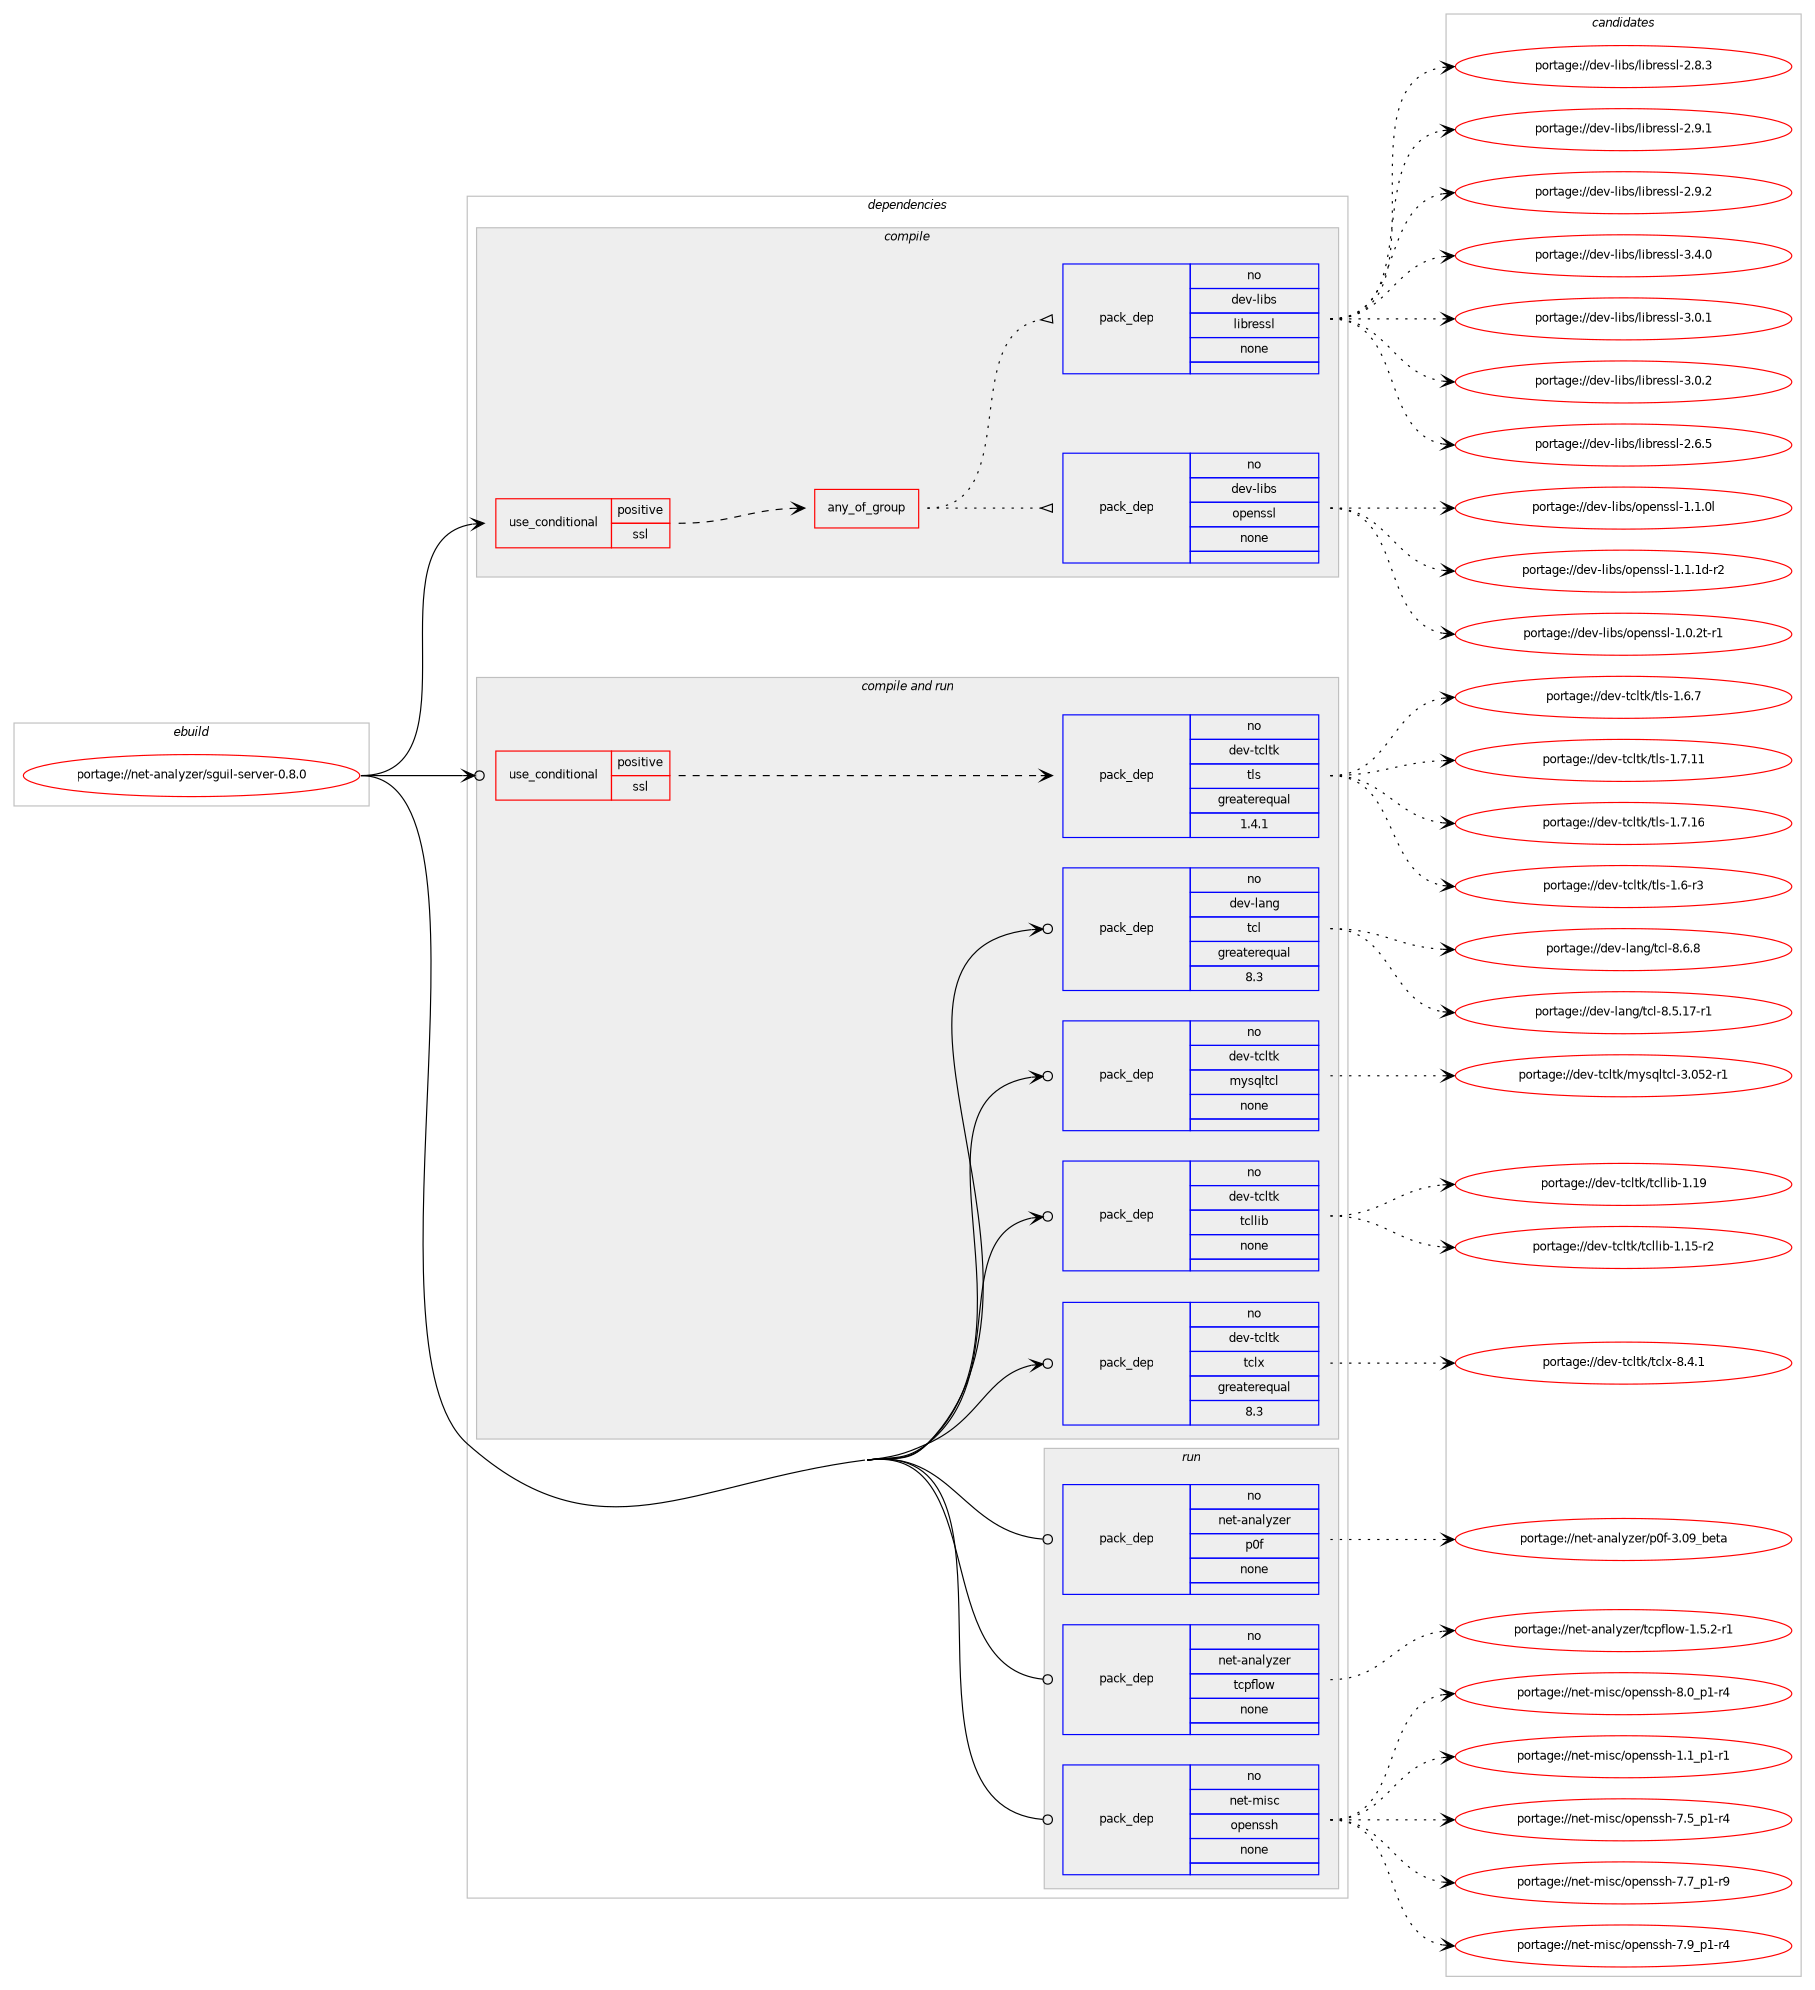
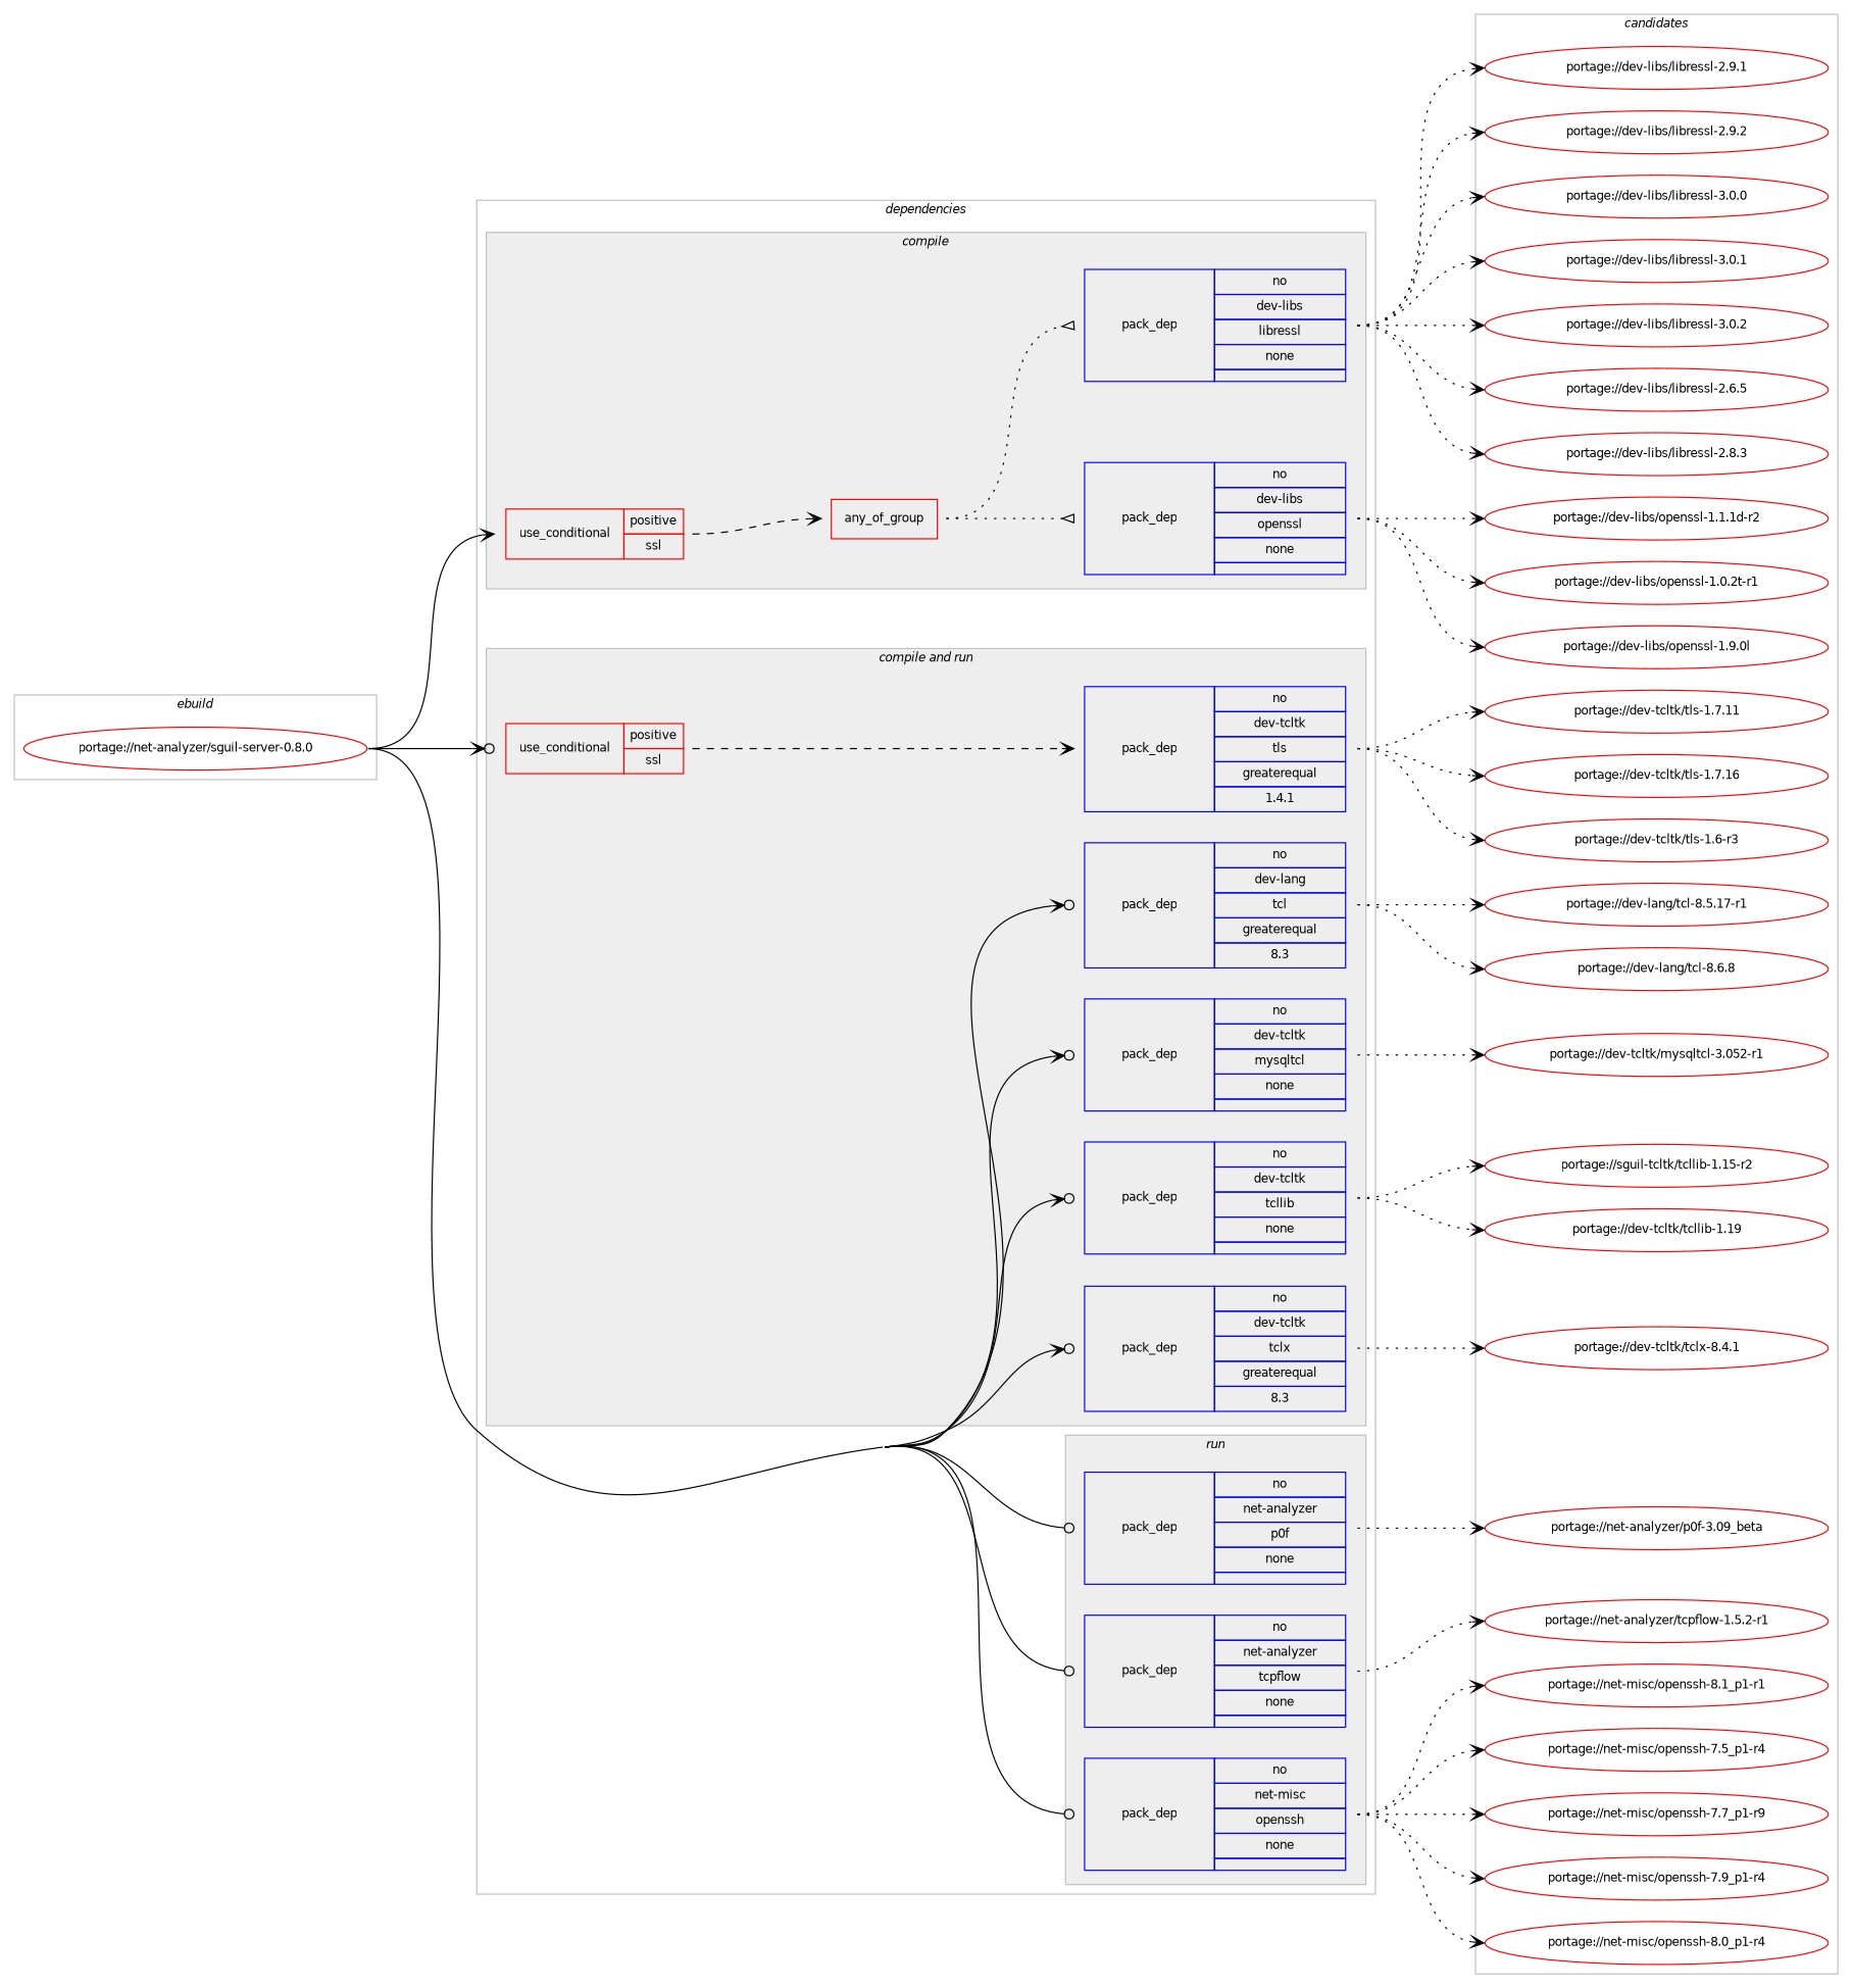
  digraph {
    compound=true
    concentrate=true
    fontname=Helvetica
    fontsize=10
    newrank=true
    rankdir=LR
    ranksep=1.5
    node [color=red fontname=Helvetica fontsize=10]
    edge [arrowhead=vee headport=w style=dotted tailport=e weight=100]
    n1 [label="portage://net-analyzer/sguil-server-0.8.0" width=4]
    n2 [color=blue label=<<TABLE BORDER="0" CELLBORDER="1" CELLSPACING="0" CELLPADDING="4" WIDTH="220"><TR><TD ROWSPAN="6" CELLPADDING="30">pack_dep</TD></TR><TR><TD WIDTH="110">no</TD></TR><TR><TD>dev-libs</TD></TR><TR><TD>openssl</TD></TR><TR><TD>none</TD></TR><TR><TD></TD></TR></TABLE>> shape=none]
    n3 [color=blue label=<<TABLE BORDER="0" CELLBORDER="1" CELLSPACING="0" CELLPADDING="4" WIDTH="220"><TR><TD ROWSPAN="6" CELLPADDING="30">pack_dep</TD></TR><TR><TD WIDTH="110">no</TD></TR><TR><TD>dev-libs</TD></TR><TR><TD>libressl</TD></TR><TR><TD>none</TD></TR><TR><TD></TD></TR></TABLE>> shape=none]
    n4 [label=<<TABLE BORDER="0" CELLBORDER="1" CELLSPACING="0" CELLPADDING="4"><TR><TD CELLPADDING="10">any_of_group</TD></TR></TABLE>> shape=none]
    n5 [label=<<TABLE BORDER="0" CELLBORDER="1" CELLSPACING="0" CELLPADDING="4"><TR><TD ROWSPAN="3" CELLPADDING="10">use_conditional</TD></TR><TR><TD>positive</TD></TR><TR><TD>ssl</TD></TR></TABLE>> shape=none]
    n6 [color=blue label=<<TABLE BORDER="0" CELLBORDER="1" CELLSPACING="0" CELLPADDING="4" WIDTH="220"><TR><TD ROWSPAN="6" CELLPADDING="30">pack_dep</TD></TR><TR><TD WIDTH="110">no</TD></TR><TR><TD>dev-tcltk</TD></TR><TR><TD>tls</TD></TR><TR><TD>greaterequal</TD></TR><TR><TD>1.4.1</TD></TR></TABLE>> shape=none]
    n7 [label=<<TABLE BORDER="0" CELLBORDER="1" CELLSPACING="0" CELLPADDING="4"><TR><TD ROWSPAN="3" CELLPADDING="10">use_conditional</TD></TR><TR><TD>positive</TD></TR><TR><TD>ssl</TD></TR></TABLE>> shape=none]
    n8 [color=blue label=<<TABLE BORDER="0" CELLBORDER="1" CELLSPACING="0" CELLPADDING="4" WIDTH="220"><TR><TD ROWSPAN="6" CELLPADDING="30">pack_dep</TD></TR><TR><TD WIDTH="110">no</TD></TR><TR><TD>dev-lang</TD></TR><TR><TD>tcl</TD></TR><TR><TD>greaterequal</TD></TR><TR><TD>8.3</TD></TR></TABLE>> shape=none]
    n9 [color=blue label=<<TABLE BORDER="0" CELLBORDER="1" CELLSPACING="0" CELLPADDING="4" WIDTH="220"><TR><TD ROWSPAN="6" CELLPADDING="30">pack_dep</TD></TR><TR><TD WIDTH="110">no</TD></TR><TR><TD>dev-tcltk</TD></TR><TR><TD>mysqltcl</TD></TR><TR><TD>none</TD></TR><TR><TD></TD></TR></TABLE>> shape=none]
    n10 [color=blue label=<<TABLE BORDER="0" CELLBORDER="1" CELLSPACING="0" CELLPADDING="4" WIDTH="220"><TR><TD ROWSPAN="6" CELLPADDING="30">pack_dep</TD></TR><TR><TD WIDTH="110">no</TD></TR><TR><TD>dev-tcltk</TD></TR><TR><TD>tcllib</TD></TR><TR><TD>none</TD></TR><TR><TD></TD></TR></TABLE>> shape=none]
    n11 [color=blue label=<<TABLE BORDER="0" CELLBORDER="1" CELLSPACING="0" CELLPADDING="4" WIDTH="220"><TR><TD ROWSPAN="6" CELLPADDING="30">pack_dep</TD></TR><TR><TD WIDTH="110">no</TD></TR><TR><TD>dev-tcltk</TD></TR><TR><TD>tclx</TD></TR><TR><TD>greaterequal</TD></TR><TR><TD>8.3</TD></TR></TABLE>> shape=none]
    n12 [color=blue label=<<TABLE BORDER="0" CELLBORDER="1" CELLSPACING="0" CELLPADDING="4" WIDTH="220"><TR><TD ROWSPAN="6" CELLPADDING="30">pack_dep</TD></TR><TR><TD WIDTH="110">no</TD></TR><TR><TD>net-analyzer</TD></TR><TR><TD>p0f</TD></TR><TR><TD>none</TD></TR><TR><TD></TD></TR></TABLE>> shape=none]
    n13 [color=blue label=<<TABLE BORDER="0" CELLBORDER="1" CELLSPACING="0" CELLPADDING="4" WIDTH="220"><TR><TD ROWSPAN="6" CELLPADDING="30">pack_dep</TD></TR><TR><TD WIDTH="110">no</TD></TR><TR><TD>net-analyzer</TD></TR><TR><TD>tcpflow</TD></TR><TR><TD>none</TD></TR><TR><TD></TD></TR></TABLE>> shape=none]
    n14 [color=blue label=<<TABLE BORDER="0" CELLBORDER="1" CELLSPACING="0" CELLPADDING="4" WIDTH="220"><TR><TD ROWSPAN="6" CELLPADDING="30">pack_dep</TD></TR><TR><TD WIDTH="110">no</TD></TR><TR><TD>net-misc</TD></TR><TR><TD>openssh</TD></TR><TR><TD>none</TD></TR><TR><TD></TD></TR></TABLE>> shape=none]
    n15 [label="portage://dev-libs/openssl-1.0.2t-r1" width=4]
-   n16 [label="portage://dev-libs/openssl-1.1.0l" width=4]
+   n16 [label="portage://dev-libs/openssl-1.9.0l" width=4]
    n17 [label="portage://dev-libs/openssl-1.1.1d-r2" width=4]
    n18 [label="portage://dev-libs/libressl-2.6.5" width=4]
    n19 [label="portage://dev-libs/libressl-2.8.3" width=4]
    n20 [label="portage://dev-libs/libressl-2.9.1" width=4]
    n21 [label="portage://dev-libs/libressl-2.9.2" width=4]
-   n22 [label="portage://dev-libs/libressl-3.4.0" width=4]
+   n22 [label="portage://dev-libs/libressl-3.0.0" width=4]
    n23 [label="portage://dev-libs/libressl-3.0.1" width=4]
    n24 [label="portage://dev-libs/libressl-3.0.2" width=4]
    n25 [label="portage://dev-tcltk/tls-1.6-r3" width=4]
-   n26 [label="portage://dev-tcltk/tls-1.6.7" width=4]
    n27 [label="portage://dev-tcltk/tls-1.7.11" width=4]
    n28 [label="portage://dev-tcltk/tls-1.7.16" width=4]
    n29 [label="portage://dev-lang/tcl-8.5.17-r1" width=4]
    n30 [label="portage://dev-lang/tcl-8.6.8" width=4]
    n31 [label="portage://dev-tcltk/mysqltcl-3.052-r1" width=4]
-   n32 [label="portage://dev-tcltk/tcllib-1.15-r2" width=4]
+   n32 [label="portage://sguil-tcltk/tcllib-1.15-r2" width=4]
    n33 [label="portage://dev-tcltk/tcllib-1.19" width=4]
    n34 [label="portage://dev-tcltk/tclx-8.4.1" width=4]
    n35 [label="portage://net-analyzer/p0f-3.09_beta" width=4]
    n36 [label="portage://net-analyzer/tcpflow-1.5.2-r1" width=4]
    n37 [label="portage://net-misc/openssh-7.5_p1-r4" width=4]
    n38 [label="portage://net-misc/openssh-7.7_p1-r9" width=4]
    n39 [label="portage://net-misc/openssh-7.9_p1-r4" width=4]
    n40 [label="portage://net-misc/openssh-8.0_p1-r4" width=4]
-   n41 [label="portage://net-misc/openssh-1.1_p1-r1" width=4]
+   n41 [label="portage://net-misc/openssh-8.1_p1-r1" width=4]
    subgraph cluster_1 {
      color=gray
      label=<<i>ebuild</i>>
      rank=same
      n1
    }
    subgraph cluster_2 {
      color=gray
      label=<<i>dependencies</i>>
      subgraph cluster_3 {
        color=gray
        fillcolor="#eeeeee"
        label=<<i>compile</i>>
        style=filled
        subgraph sub_4 {
          color=gray
          fillcolor="#eeeeee"
          label=<<i>compile</i>>
          style=filled
          n5
          subgraph sub_5 {
            color=gray
            fillcolor="#eeeeee"
            label=<<i>compile</i>>
            style=filled
            n4
            subgraph sub_6 {
              color=gray
              fillcolor="#eeeeee"
              label=<<i>compile</i>>
              style=filled
              n2
            }
            subgraph sub_7 {
              color=gray
              fillcolor="#eeeeee"
              label=<<i>compile</i>>
              style=filled
              n3
            }
          }
        }
      }
      subgraph cluster_8 {
        color=gray
        fillcolor="#eeeeee"
        label=<<i>compile and run</i>>
        style=filled
        subgraph sub_9 {
          color=gray
          fillcolor="#eeeeee"
          label=<<i>compile and run</i>>
          style=filled
          n7
          subgraph sub_10 {
            color=gray
            fillcolor="#eeeeee"
            label=<<i>compile and run</i>>
            style=filled
            n6
          }
        }
        subgraph sub_11 {
          color=gray
          fillcolor="#eeeeee"
          label=<<i>compile and run</i>>
          style=filled
          n8
        }
        subgraph sub_12 {
          color=gray
          fillcolor="#eeeeee"
          label=<<i>compile and run</i>>
          style=filled
          n9
        }
        subgraph sub_13 {
          color=gray
          fillcolor="#eeeeee"
          label=<<i>compile and run</i>>
          style=filled
          n10
        }
        subgraph sub_14 {
          color=gray
          fillcolor="#eeeeee"
          label=<<i>compile and run</i>>
          style=filled
          n11
        }
      }
      subgraph cluster_15 {
        color=gray
        fillcolor="#eeeeee"
        label=<<i>run</i>>
        style=filled
        subgraph sub_16 {
          color=gray
          fillcolor="#eeeeee"
          label=<<i>run</i>>
          style=filled
          n12
        }
        subgraph sub_17 {
          color=gray
          fillcolor="#eeeeee"
          label=<<i>run</i>>
          style=filled
          n13
        }
        subgraph sub_18 {
          color=gray
          fillcolor="#eeeeee"
          label=<<i>run</i>>
          style=filled
          n14
        }
      }
    }
    subgraph cluster_19 {
      color=gray
      label=<<i>candidates</i>>
      rank=same
      subgraph sub_20 {
        color=black
        label=<<i>candidates</i>>
        nodesep=1
        rank=same
        n15
        n16
        n17
      }
      subgraph sub_21 {
        color=black
        label=<<i>candidates</i>>
        nodesep=1
        rank=same
        n18
        n19
        n20
        n21
        n22
        n23
        n24
      }
      subgraph sub_22 {
        color=black
        label=<<i>candidates</i>>
        nodesep=1
        rank=same
        n25
-       n26
        n27
        n28
      }
      subgraph sub_23 {
        color=black
        label=<<i>candidates</i>>
        nodesep=1
        rank=same
        n29
        n30
      }
      subgraph sub_24 {
        color=black
        label=<<i>candidates</i>>
        nodesep=1
        rank=same
        n31
      }
      subgraph sub_25 {
        color=black
        label=<<i>candidates</i>>
        nodesep=1
        rank=same
        n32
        n33
      }
      subgraph sub_26 {
        color=black
        label=<<i>candidates</i>>
        nodesep=1
        rank=same
        n34
      }
      subgraph sub_27 {
        color=black
        label=<<i>candidates</i>>
        nodesep=1
        rank=same
        n35
      }
      subgraph sub_28 {
        color=black
        label=<<i>candidates</i>>
        nodesep=1
        rank=same
        n36
      }
      subgraph sub_29 {
        color=black
        label=<<i>candidates</i>>
        nodesep=1
        rank=same
        n37
        n38
        n39
        n40
        n41
      }
    }
    n1 -> n5 [style=solid weight=20]
    n1 -> n7 [arrowhead=odotvee style=solid weight=20]
    n1 -> n8 [arrowhead=odotvee style=solid weight=20]
    n1 -> n9 [arrowhead=odotvee style=solid weight=20]
    n1 -> n10 [arrowhead=odotvee style=solid weight=20]
    n1 -> n11 [arrowhead=odotvee style=solid weight=20]
    n1 -> n12 [arrowhead=odot style=solid weight=20]
    n1 -> n13 [arrowhead=odot style=solid weight=20]
    n1 -> n14 [arrowhead=odot style=solid weight=20]
    n2 -> n15
    n2 -> n16
    n2 -> n17
    n3 -> n18
    n3 -> n19
    n3 -> n20
    n3 -> n21
    n3 -> n22
    n3 -> n23
    n3 -> n24
    n4 -> n2 [arrowhead=oinv weight=20]
    n4 -> n3 [arrowhead=oinv weight=20]
    n5 -> n4 [style=dashed weight=20]
    n6 -> n25
-   n6 -> n26
    n6 -> n27
    n6 -> n28
    n7 -> n6 [style=dashed weight=20]
    n8 -> n29
    n8 -> n30
    n9 -> n31
    n10 -> n32
    n10 -> n33
    n11 -> n34
    n12 -> n35
    n13 -> n36
    n14 -> n37
    n14 -> n38
    n14 -> n39
    n14 -> n40
    n14 -> n41
  }
